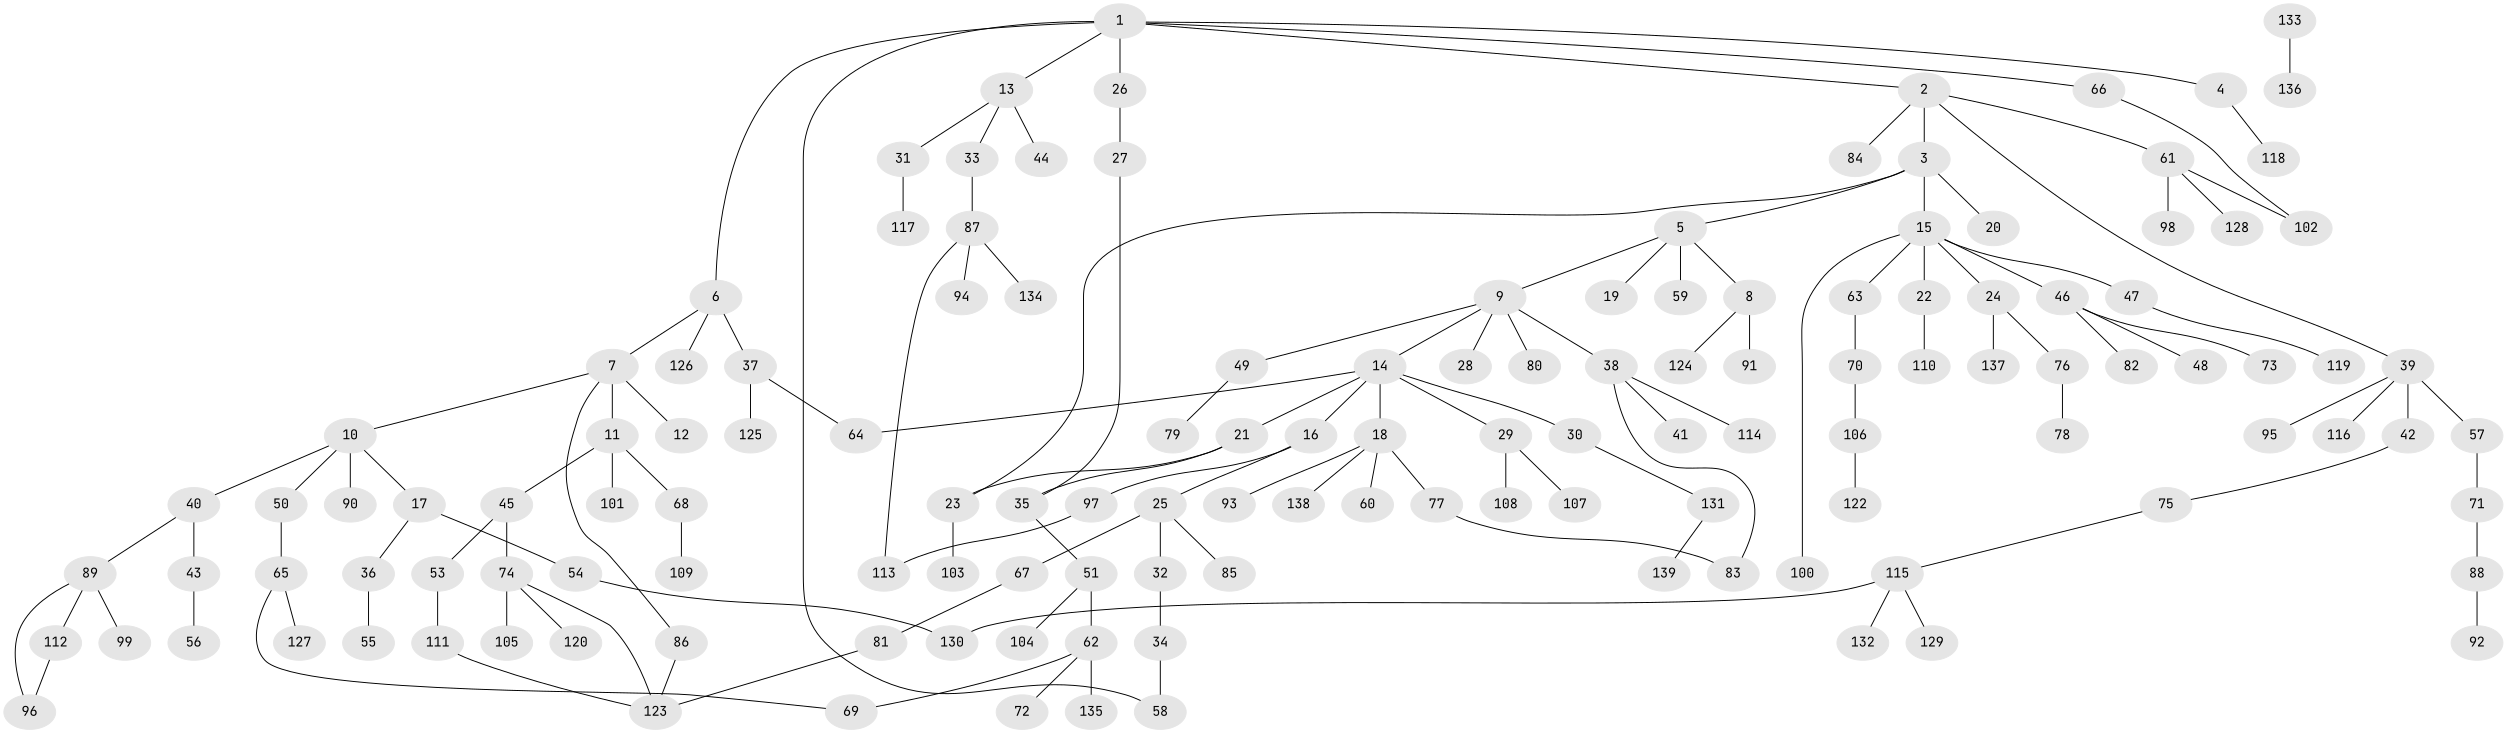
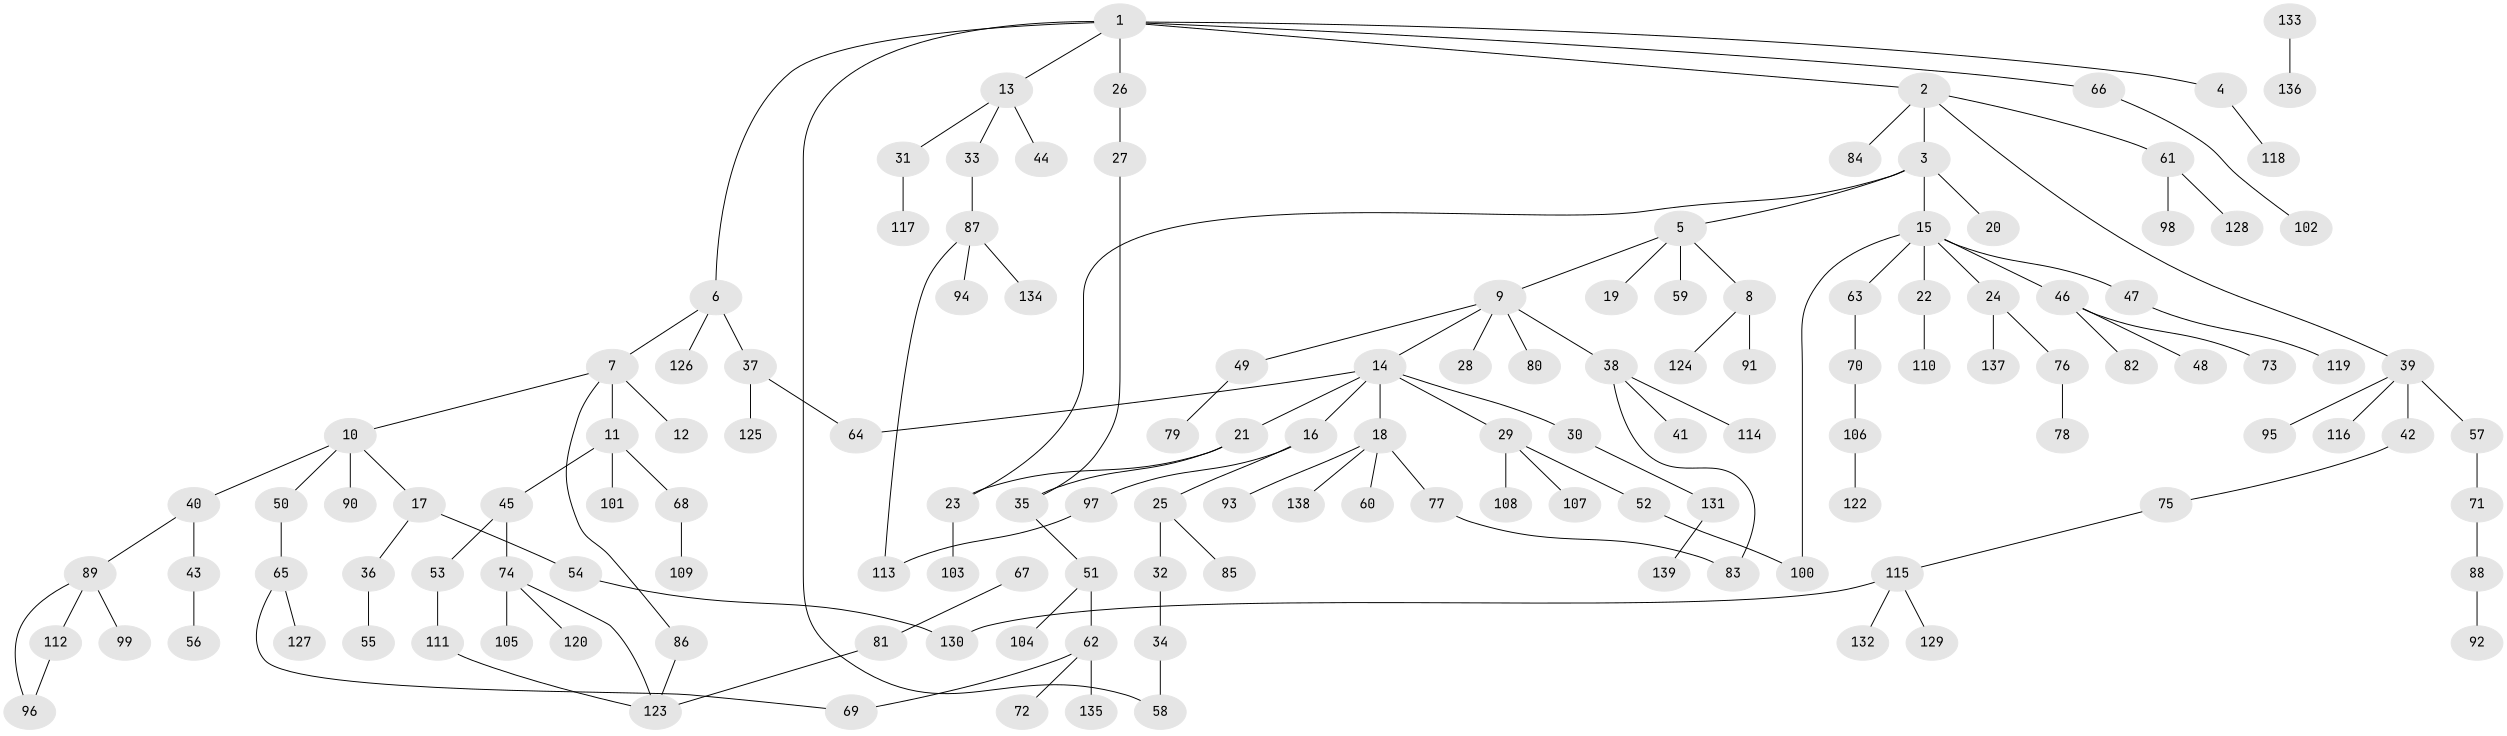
  graph {
    fontname="JetBrains Mono"
    node [color=gray90 fontname="JetBrains Mono" style=filled]
    edge [fontname="JetBrains Mono"]
    1
    2
    4
    6
    13
    26
    58
    66
    3
    39
    61
    84
    118
    7
    37
    126
    31
    33
    44
    27
    102
    5
    15
    20
    23
    42
    57
    95
    116
    98
    128
    8
    9
    19
    59
    22
    24
    46
    47
    63
    100
    103
    124
    91
    14
    28
    38
    49
    80
    10
    11
    12
    86
    64
    125
    17
    40
    50
    90
    45
    68
    101
    123
    16
    18
    21
    29
    30
    41
    83
    114
    79
    36
    54
    43
    89
    65
    53
    74
    109
    117
    87
    25
    97
    60
    77
    93
    138
    35
    107
+   52
    108
    131
    110
    76
    137
    48
    73
    82
    119
    70
    32
    67
    85
    113
    55
    130
    51
    78
    34
    81
    139
    94
    134
    62
    104
    75
    71
    56
    96
    99
    112
    115
    111
    105
    120
    69
    127
    72
    135
    88
    106
    122
    92
    129
    132
    133
    136
    1 -- 2
    1 -- 4
    1 -- 6
    1 -- 13
    1 -- 26
    1 -- 58
    1 -- 66
    2 -- 3
    2 -- 39
    2 -- 61
    2 -- 84
    4 -- 118
    6 -- 7
    6 -- 37
    6 -- 126
    13 -- 31
    13 -- 33
    13 -- 44
    26 -- 27
    66 -- 102
    3 -- 5
    3 -- 15
    3 -- 20
    3 -- 23
    39 -- 42
    39 -- 57
    39 -- 95
    39 -- 116
-   61 -- 102
    61 -- 98
    61 -- 128
    7 -- 10
    7 -- 11
    7 -- 12
    7 -- 86
    37 -- 64
    37 -- 125
    31 -- 117
    33 -- 87
    27 -- 35
    5 -- 8
    5 -- 9
    5 -- 19
    5 -- 59
    15 -- 22
    15 -- 24
    15 -- 46
    15 -- 47
    15 -- 63
    15 -- 100
    23 -- 103
    42 -- 75
    57 -- 71
    8 -- 124
    8 -- 91
    9 -- 14
    9 -- 28
    9 -- 38
    9 -- 49
    9 -- 80
    22 -- 110
    24 -- 76
    24 -- 137
    46 -- 48
    46 -- 73
    46 -- 82
    47 -- 119
    63 -- 70
    14 -- 64
    14 -- 16
    14 -- 18
    14 -- 21
    14 -- 29
    14 -- 30
    38 -- 41
    38 -- 83
    38 -- 114
    49 -- 79
    10 -- 17
    10 -- 40
    10 -- 50
    10 -- 90
    11 -- 45
    11 -- 68
    11 -- 101
    86 -- 123
    17 -- 36
    17 -- 54
    40 -- 43
    40 -- 89
    50 -- 65
    45 -- 53
    45 -- 74
    68 -- 109
    16 -- 25
    16 -- 97
    18 -- 60
    18 -- 77
    18 -- 93
    18 -- 138
    21 -- 23
    21 -- 35
    29 -- 107
+   29 -- 52
    29 -- 108
    30 -- 131
    36 -- 55
    54 -- 130
    43 -- 56
    89 -- 96
    89 -- 99
    89 -- 112
    65 -- 69
    65 -- 127
    53 -- 111
    74 -- 123
    74 -- 105
    74 -- 120
    87 -- 113
    87 -- 94
    87 -- 134
    25 -- 32
-   25 -- 67
    25 -- 85
    97 -- 113
    77 -- 83
    35 -- 51
+   52 -- 100
    131 -- 139
    76 -- 78
    70 -- 106
    32 -- 34
    67 -- 81
    51 -- 62
    51 -- 104
    34 -- 58
    81 -- 123
    62 -- 69
    62 -- 72
    62 -- 135
    75 -- 115
    71 -- 88
    112 -- 96
    115 -- 130
    115 -- 129
    115 -- 132
    111 -- 123
    88 -- 92
    106 -- 122
    133 -- 136
  }
